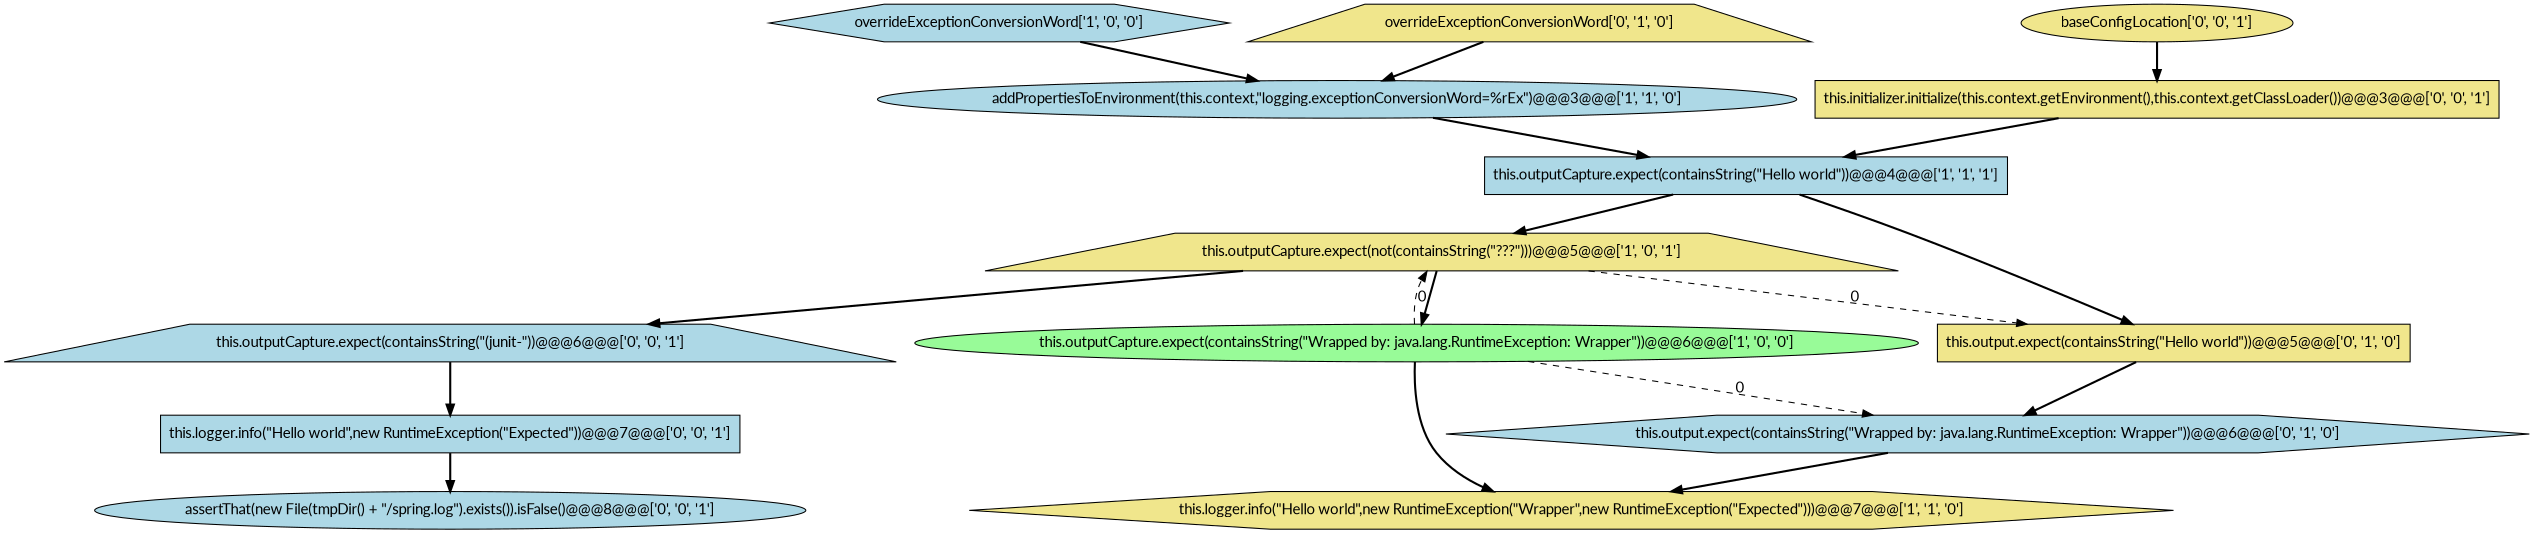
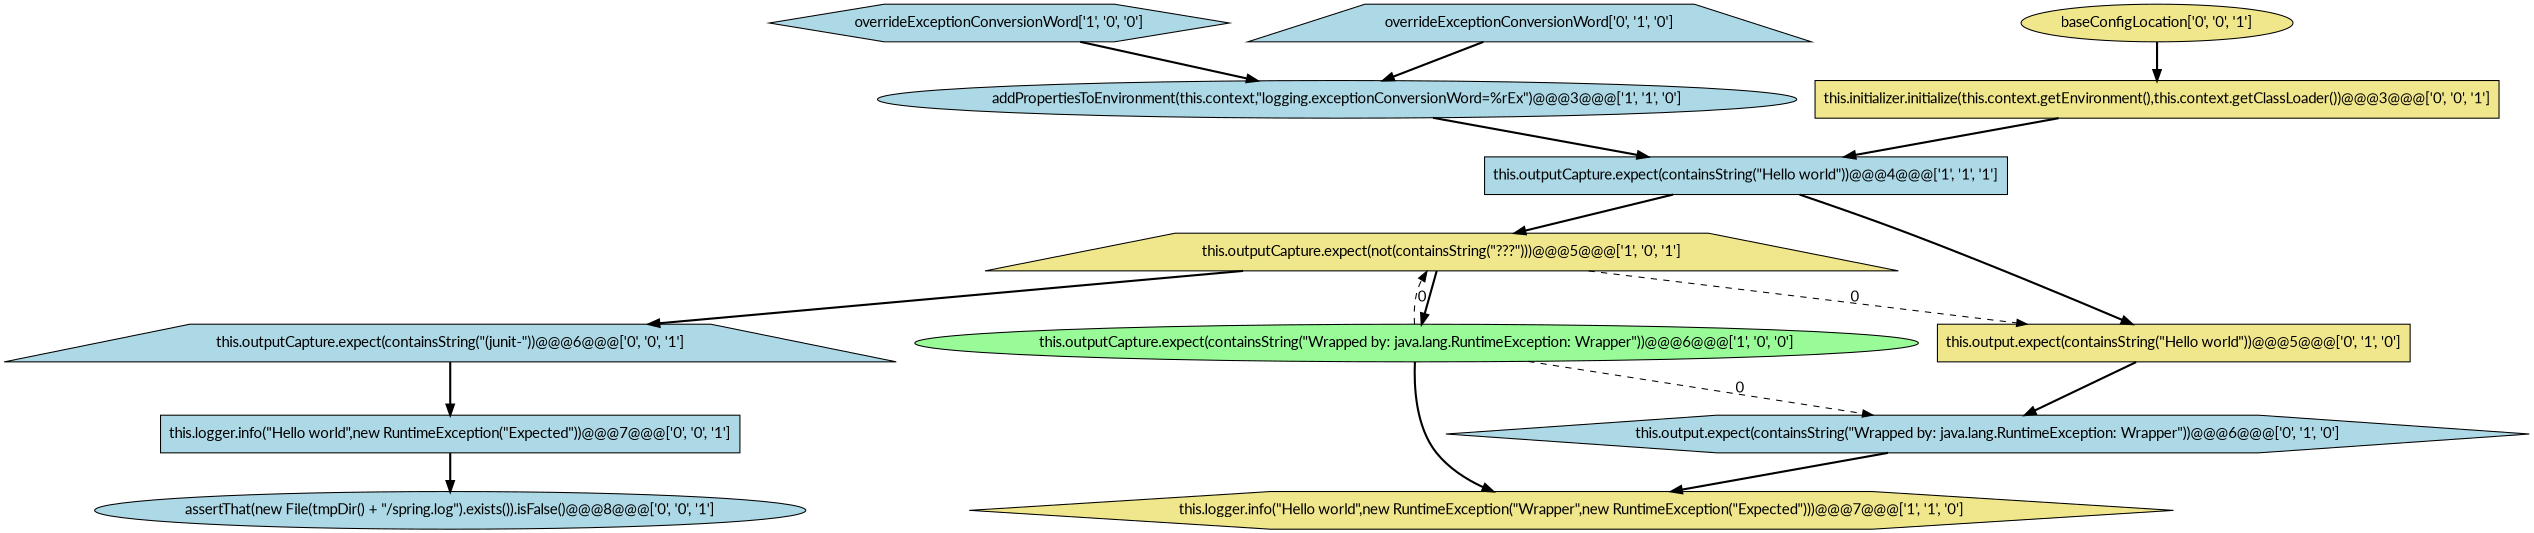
  digraph {
    fontname=Lato
    node [fillcolor=lightblue shape=ellipse style=filled fontname=Lato]
    edge [style=bold fontname=Lato]
    n1 [label="overrideExceptionConversionWord['1', '0', '0']" shape=hexagon]
    n2 [label="addPropertiesToEnvironment(this.context,\"logging.exceptionConversionWord=%rEx\")@@@3@@@['1', '1', '0']"]
    n3 [label="this.logger.info(\"Hello world\",new RuntimeException(\"Expected\"))@@@7@@@['0', '0', '1']" shape=box]
    n4 [label="assertThat(new File(tmpDir() + \"/spring.log\").exists()).isFalse()@@@8@@@['0', '0', '1']"]
    n5 [fillcolor=khaki label="this.output.expect(containsString(\"Hello world\"))@@@5@@@['0', '1', '0']" shape=box]
    n6 [label="this.output.expect(containsString(\"Wrapped by: java.lang.RuntimeException: Wrapper\"))@@@6@@@['0', '1', '0']" shape=hexagon]
    n7 [fillcolor=khaki label="this.outputCapture.expect(not(containsString(\"???\")))@@@5@@@['1', '0', '1']" shape=trapezium]
    n8 [label="this.outputCapture.expect(containsString(\"(junit-\"))@@@6@@@['0', '0', '1']" shape=trapezium]
    n9 [fillcolor=palegreen label="this.outputCapture.expect(containsString(\"Wrapped by: java.lang.RuntimeException: Wrapper\"))@@@6@@@['1', '0', '0']"]
    n10 [fillcolor=khaki label="this.logger.info(\"Hello world\",new RuntimeException(\"Wrapper\",new RuntimeException(\"Expected\")))@@@7@@@['1', '1', '0']" shape=hexagon]
-   n11 [fillcolor=khaki label="overrideExceptionConversionWord['0', '1', '0']" shape=trapezium]
+   n11 [label="overrideExceptionConversionWord['0', '1', '0']" shape=trapezium]
    n12 [fillcolor=khaki label="this.initializer.initialize(this.context.getEnvironment(),this.context.getClassLoader())@@@3@@@['0', '0', '1']" shape=box]
    n13 [label="this.outputCapture.expect(containsString(\"Hello world\"))@@@4@@@['1', '1', '1']" shape=box]
    n14 [fillcolor=khaki label="baseConfigLocation['0', '0', '1']"]
    n1 -> n2
    n2 -> n13
    n3 -> n4
    n5 -> n6
    n6 -> n10
    n7 -> n5 [label=0 style=dashed]
    n7 -> n8
    n7 -> n9
    n8 -> n3
    n9 -> n6 [label=0 style=dashed]
    n9 -> n7 [label=0 style=dashed]
    n9 -> n10
    n11 -> n2
    n12 -> n13
    n13 -> n5
    n13 -> n7
    n14 -> n12
  }
